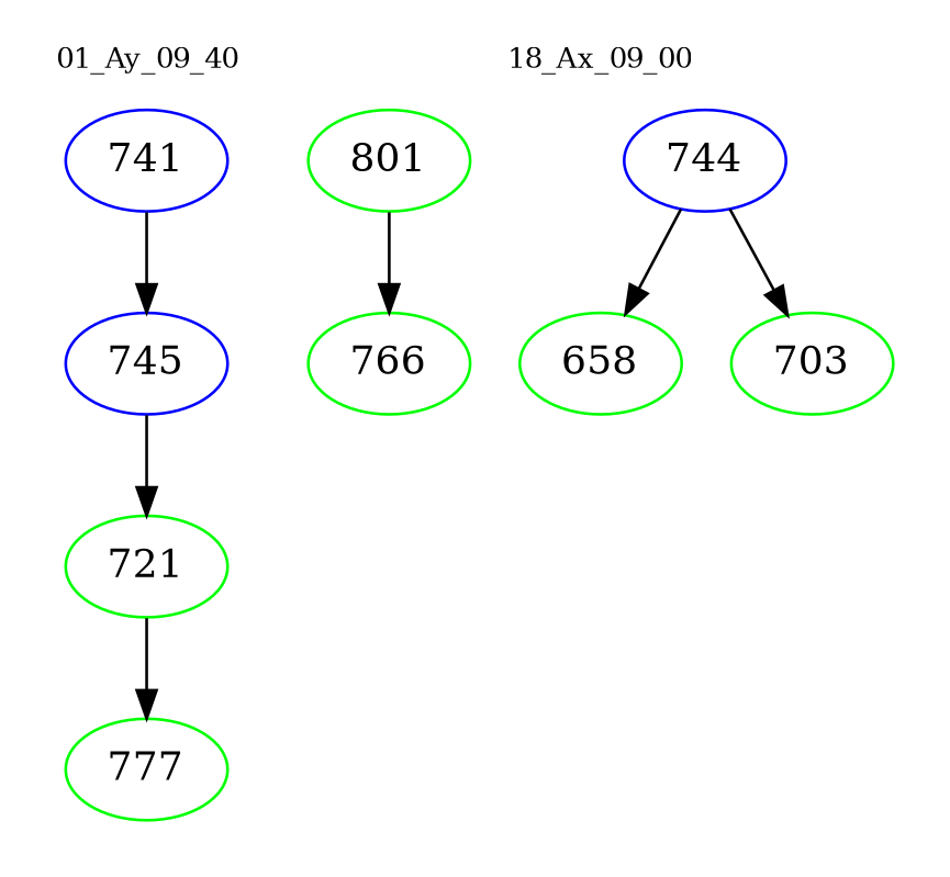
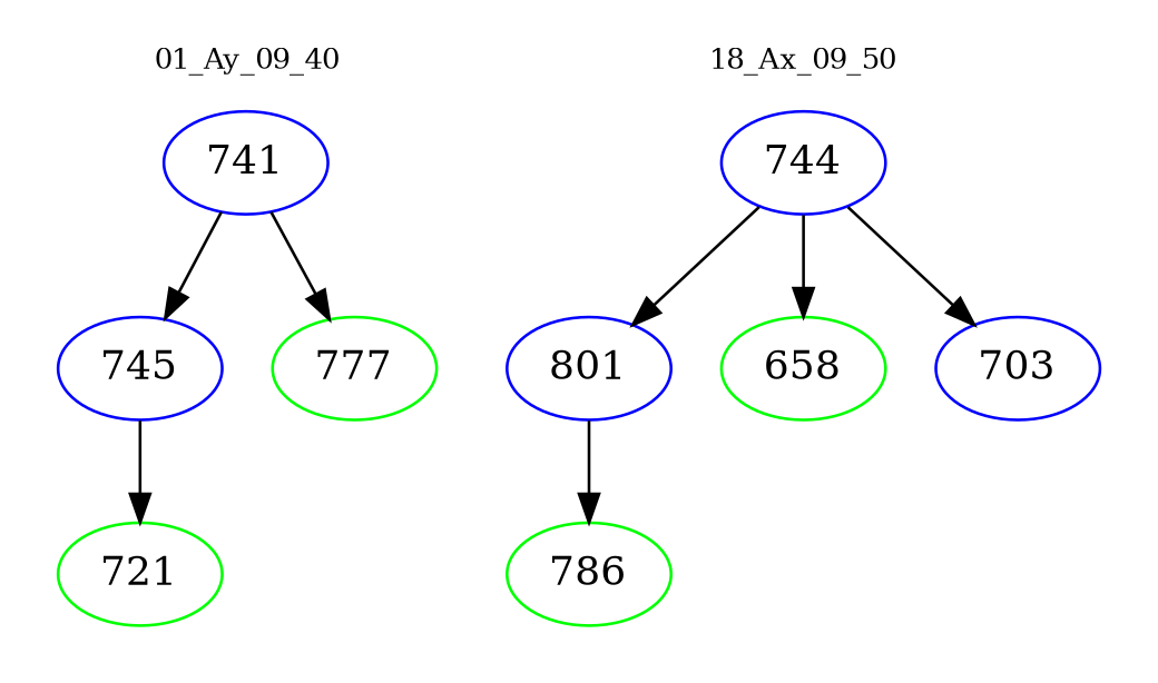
  digraph {
    node [color=green]
    edge [color=black]
    n1 [color=blue label=741]
    n2 [color=blue label=745]
    n3 [label=777]
    n4 [label=721]
    n5 [color=blue label=744]
-   n6 [label=801]
+   n6 [color=blue label=801]
    n7 [label=658]
-   n8 [label=703]
-   n9 [label=766]
+   n8 [color=blue label=703]
+   n9 [label=786]
    subgraph cluster_1 {
      color=white
      fontsize=10
      label="01_Ay_09_40"
      n1
      n2
      n3
      n4
    }
    subgraph cluster_2 {
      color=white
      fontsize=10
-     label="18_Ax_09_00"
+     label="18_Ax_09_50"
      n5
      n6
      n7
      n8
      n9
    }
    n1 -> n2
-   n4 -> n3
+   n1 -> n3
    n2 -> n4
+   n5 -> n6
    n5 -> n7
    n5 -> n8
    n6 -> n9
  }
